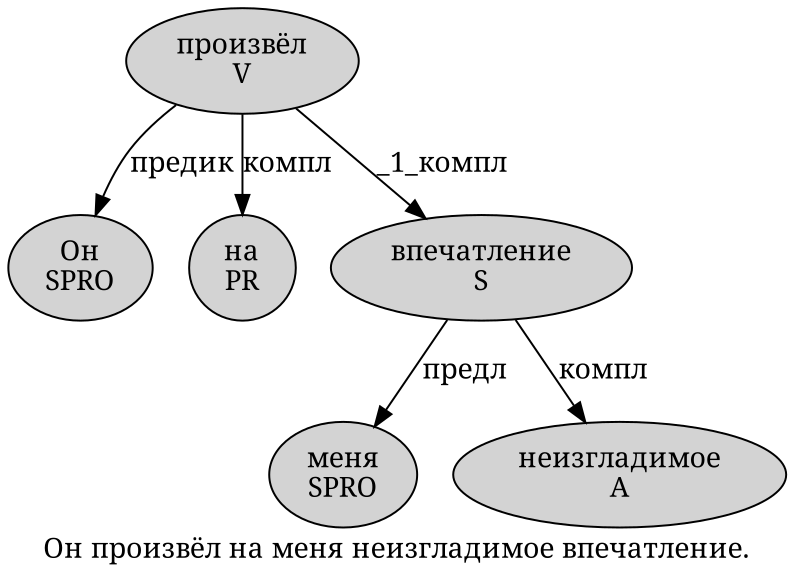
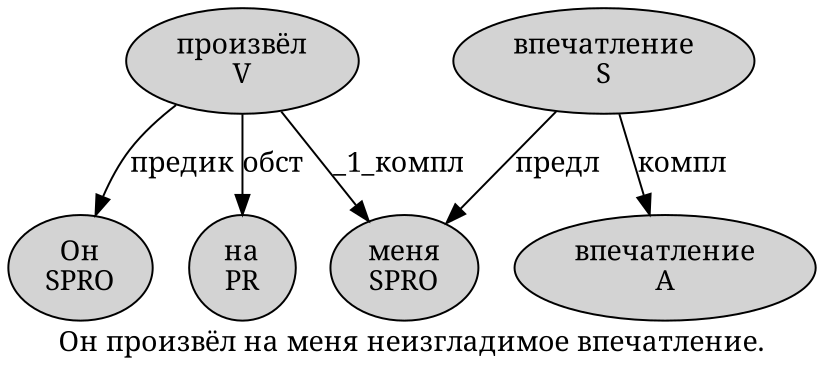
  digraph {
    fontname="Noto Serif"
    label="Он произвёл на меня неизгладимое впечатление."
    node [fillcolor=lightgray fontname="Noto Serif" penwidth=1 shape=ellipse style=filled]
    edge [fontname="Noto Serif"]
    n1 [label="Он\nSPRO"]
    n2 [label="произвёл\nV"]
    n3 [label="на\nPR"]
    n4 [label="впечатление\nS"]
    n5 [label="меня\nSPRO"]
-   n6 [label="неизгладимое\nA"]
+   n6 [label="впечатление\nA"]
    n2 -> n1 [label="предик"]
-   n2 -> n3 [label="компл"]
-   n2 -> n4 [label="_1_компл"]
+   n2 -> n3 [label="обст"]
+   n2 -> n5 [label="_1_компл"]
    n4 -> n5 [label="предл"]
    n4 -> n6 [label="компл"]
  }
